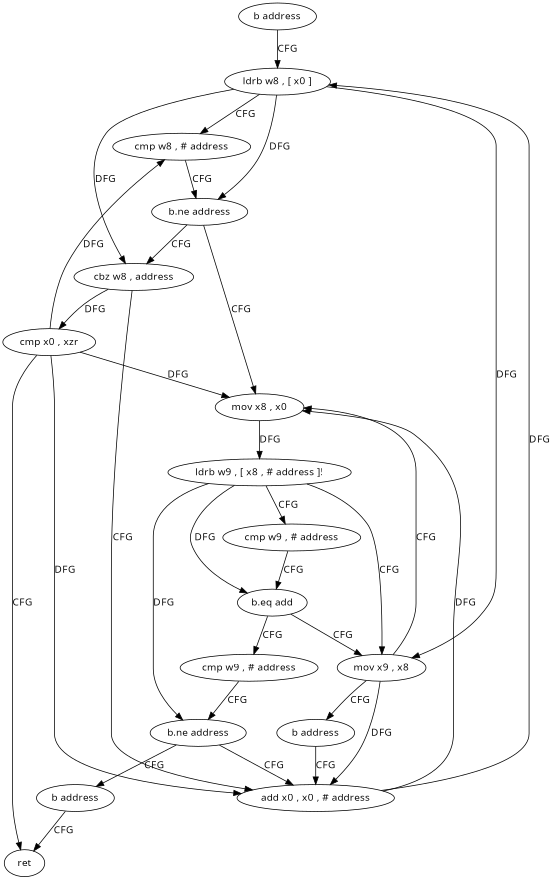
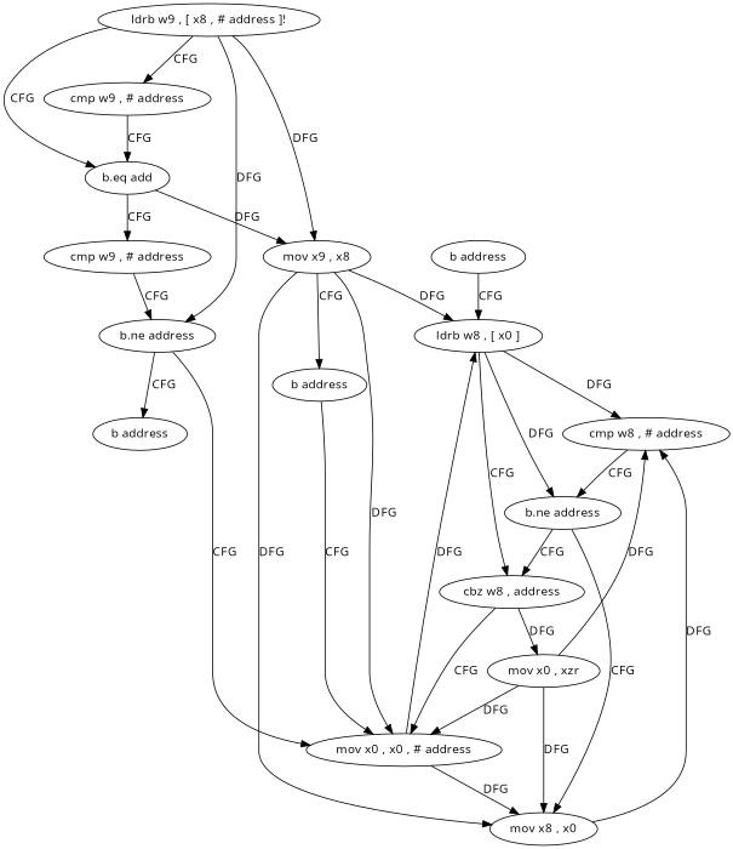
  digraph {
    fontname="Open Sans"
    node [fontname="Open Sans"]
    edge [fontname="Open Sans"]
    n1 [label="b address"]
    n2 [label="ldrb w8 , [ x0 ]"]
    n3 [label="cmp w8 , # address"]
    n4 [label="b.ne address"]
    n5 [label="cbz w8 , address"]
    n6 [label="mov x8 , x0"]
-   n7 [label="cmp x0 , xzr"]
-   n8 [label="add x0 , x0 , # address"]
+   n7 [label="mov x0 , xzr"]
+   n8 [label="mov x0 , x0 , # address"]
    n9 [label="ldrb w9 , [ x8 , # address ]!"]
-   n10 [label=ret]
    n11 [label="cmp w9 , # address"]
    n12 [label="b.eq add"]
    n13 [label="mov x9 , x8"]
    n14 [label="b.ne address"]
    n15 [label="cmp w9 , # address"]
    n16 [label="b address"]
    n17 [label="b address"]
    n1 -> n2 [label=CFG]
-   n2 -> n3 [label=CFG]
+   n2 -> n3 [label=DFG]
    n2 -> n4 [label=DFG]
-   n2 -> n5 [label=DFG]
+   n2 -> n5 [label=CFG]
    n3 -> n4 [label=CFG]
    n4 -> n5 [label=CFG]
    n4 -> n6 [label=CFG]
    n5 -> n7 [label=DFG]
    n5 -> n8 [label=CFG]
-   n6 -> n9 [label=DFG]
+   n6 -> n3 [label=DFG]
    n7 -> n3 [label=DFG]
    n7 -> n6 [label=DFG]
    n7 -> n8 [label=DFG]
-   n7 -> n10 [label=CFG]
    n8 -> n2 [label=DFG]
    n8 -> n6 [label=DFG]
    n9 -> n11 [label=CFG]
-   n9 -> n12 [label=DFG]
-   n9 -> n13 [label=CFG]
+   n9 -> n12 [label=CFG]
+   n9 -> n13 [label=DFG]
    n9 -> n14 [label=DFG]
    n11 -> n12 [label=CFG]
-   n12 -> n13 [label=CFG]
+   n12 -> n13 [label=DFG]
    n12 -> n15 [label=CFG]
-   n2 -> n13 [label=DFG]
-   n13 -> n6 [label=CFG]
+   n13 -> n2 [label=DFG]
+   n13 -> n6 [label=DFG]
    n13 -> n8 [label=DFG]
    n13 -> n16 [label=CFG]
    n14 -> n8 [label=CFG]
    n14 -> n17 [label=CFG]
    n15 -> n14 [label=CFG]
    n16 -> n8 [label=CFG]
-   n17 -> n10 [label=CFG]
  }
